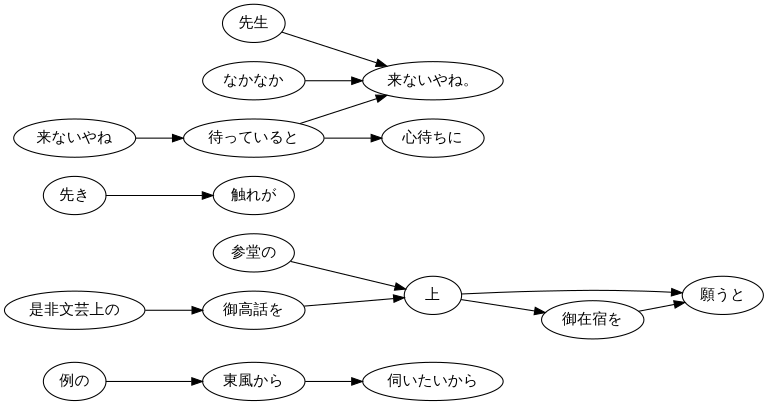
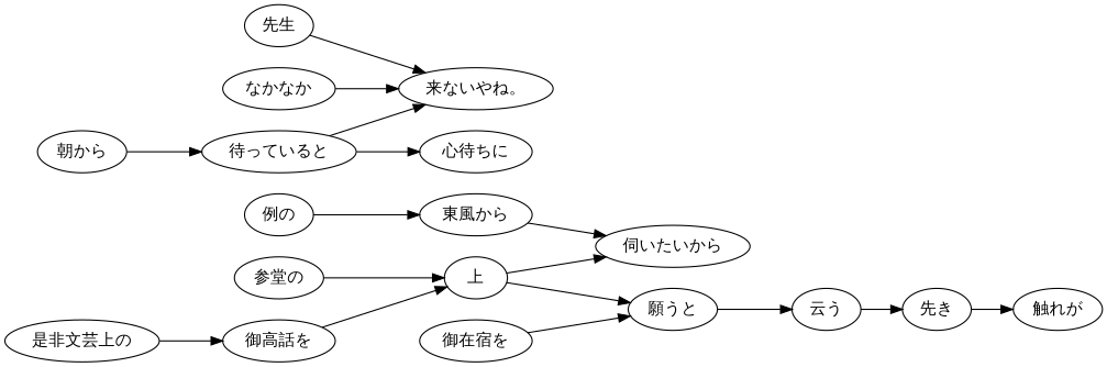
  digraph {
    rankdir=LR
    n1 [label="例の"]
    n2 [label="東風から"]
    n3 [label="伺いたいから"]
    n4 [label="参堂の"]
    n5 [label="上"]
    n6 [label="願うと"]
    n7 [label="是非文芸上の"]
    n8 [label="御高話を"]
+   n9 [label="云う"]
    n10 [label="御在宿を"]
    n11 [label="先き"]
    n12 [label="触れが"]
    n13 [label="来ないやね。"]
-   n14 [label="来ないやね"]
+   n14 [label="朝から"]
    n15 [label="待っていると"]
    n16 [label="心待ちに"]
    n17 [label="先生"]
    n18 [label="なかなか"]
    n1 -> n2
    n2 -> n3
    n4 -> n5
-   n5 -> n10
+   n5 -> n3
    n5 -> n6
+   n6 -> n9
    n7 -> n8
    n8 -> n5
+   n9 -> n11
    n10 -> n6
    n11 -> n12
    n14 -> n15
    n15 -> n13
    n15 -> n16
    n17 -> n13
    n18 -> n13
  }
